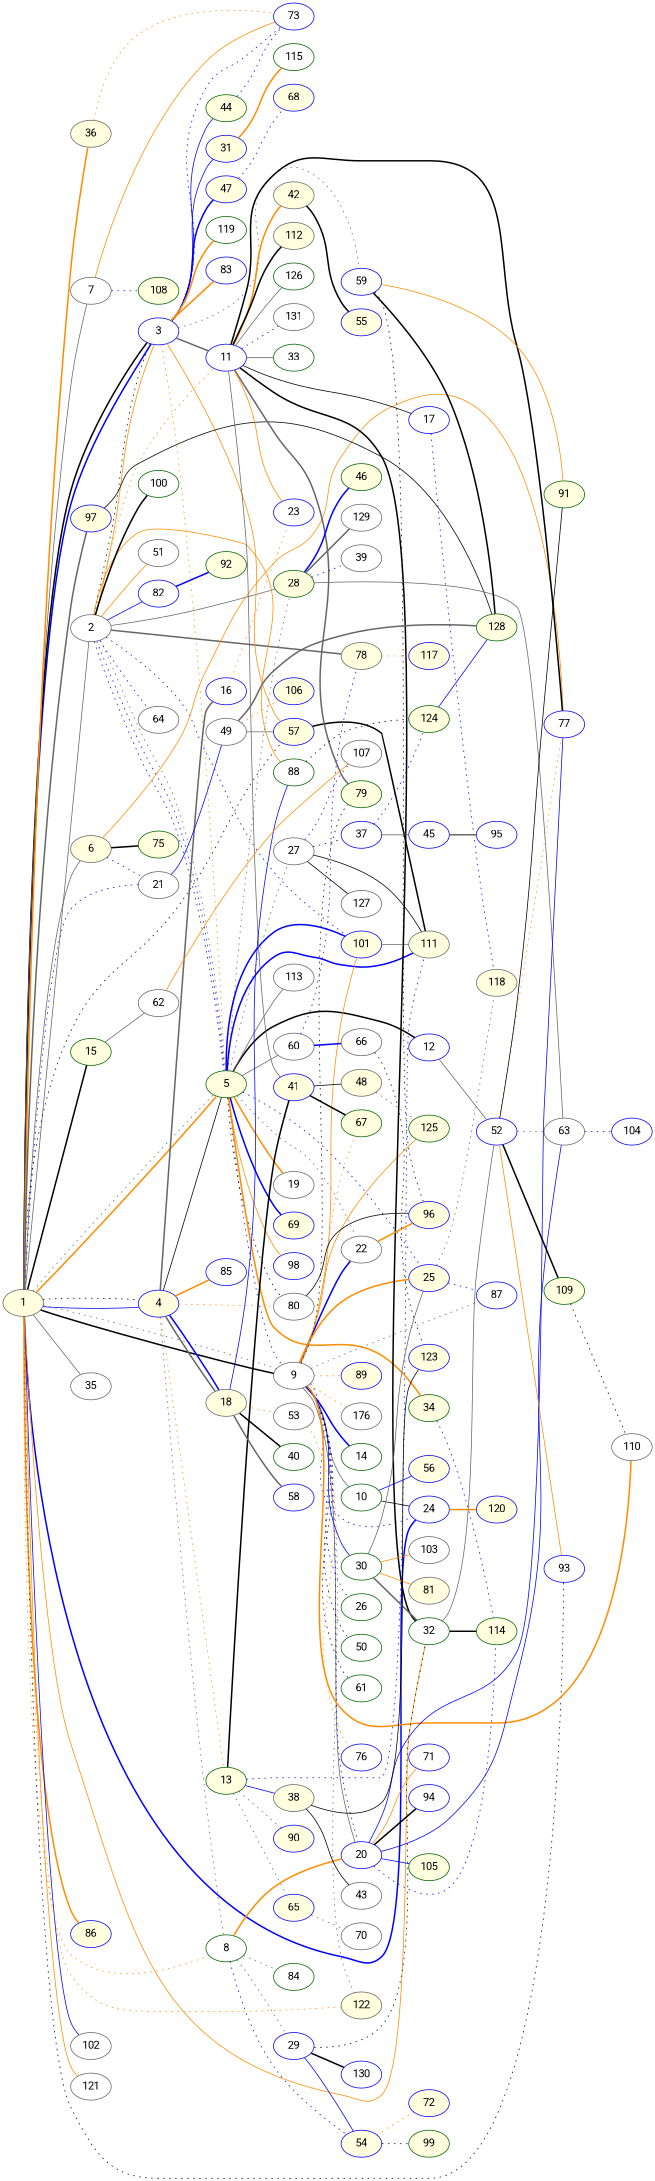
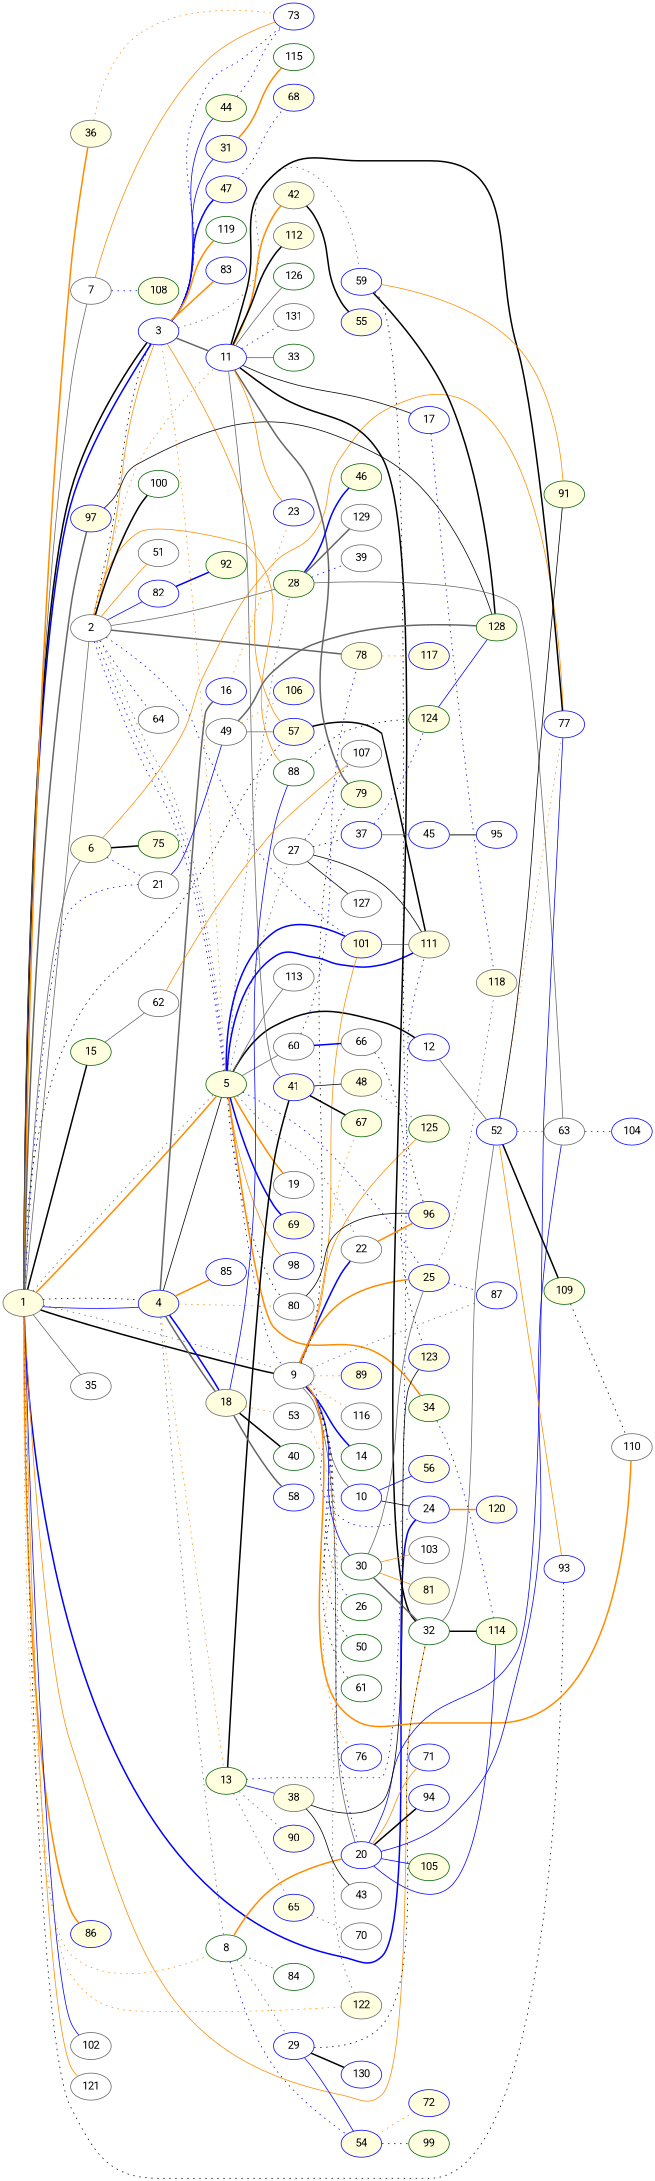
  graph {
    fontname=Roboto
    rankdir=LR
    node [color=blue fillcolor=white fontname=Roboto style=filled]
    edge [color=blue fontname=Roboto style=dotted]
    1 [color=gray40 fillcolor=lightyellow]
    2 [color=gray40]
    3
    4 [fillcolor=lightyellow]
    5 [color=darkgreen fillcolor=lightyellow]
    6 [color=gray40 fillcolor=lightyellow]
    7 [color=gray40]
    8 [color=darkgreen]
    9 [color=gray40]
    15 [color=darkgreen fillcolor=lightyellow]
    21 [color=gray40]
    24
    32 [color=darkgreen]
    35 [color=gray40]
    36 [color=gray40 fillcolor=lightyellow]
    57 [fillcolor=lightyellow]
    86 [fillcolor=lightyellow]
    93
    97 [fillcolor=lightyellow]
    102 [color=gray40]
    121 [color=gray40]
    122 [color=gray40 fillcolor=lightyellow]
    11
    28 [color=darkgreen fillcolor=lightyellow]
    51 [color=gray40]
    64 [color=gray40]
    78 [color=gray40 fillcolor=lightyellow]
    82
    88 [color=darkgreen]
    100 [color=darkgreen]
    101 [fillcolor=lightyellow]
    31 [fillcolor=lightyellow]
    44 [color=darkgreen fillcolor=lightyellow]
    47 [fillcolor=lightyellow]
    59
    73
    83
    119 [color=darkgreen]
    13 [color=darkgreen fillcolor=lightyellow]
    16
    18 [color=gray40 fillcolor=lightyellow]
    80 [color=gray40]
    85
    12
    19 [color=gray40]
    22 [color=gray40]
    25 [fillcolor=lightyellow]
    27 [color=gray40]
    34 [color=darkgreen fillcolor=lightyellow]
    60 [color=gray40]
    69 [fillcolor=lightyellow]
    98
    111 [color=gray40 fillcolor=lightyellow]
    113 [color=gray40]
    75 [color=darkgreen fillcolor=lightyellow]
    77
    108 [color=darkgreen fillcolor=lightyellow]
    20
    29
    54 [fillcolor=lightyellow]
    84 [color=darkgreen]
-   10 [color=darkgreen]
+   10
    14 [color=darkgreen]
    26 [color=darkgreen]
    30 [color=darkgreen]
    50 [color=darkgreen]
    61 [color=darkgreen]
    67 [color=darkgreen fillcolor=lightyellow]
    79 [color=darkgreen fillcolor=lightyellow]
    87
    89 [fillcolor=lightyellow]
    110 [color=gray40]
-   116 [color=gray40 label=176]
+   116 [color=gray40]
    125 [color=darkgreen fillcolor=lightyellow]
    62 [color=gray40]
    49 [color=gray40]
    120 [fillcolor=lightyellow]
    52
    114 [color=darkgreen fillcolor=lightyellow]
    128 [color=darkgreen fillcolor=lightyellow]
    17
    23
    33 [color=darkgreen]
    41 [fillcolor=lightyellow]
    42 [color=gray40 fillcolor=lightyellow]
    112 [color=gray40 fillcolor=lightyellow]
    126 [color=darkgreen]
    131 [color=gray40]
    63 [color=gray40]
    39 [color=gray40]
    46 [color=darkgreen fillcolor=lightyellow]
    129 [color=gray40]
    117 [fillcolor=lightyellow]
    92 [color=darkgreen fillcolor=lightyellow]
    124 [color=darkgreen fillcolor=lightyellow]
    115 [color=darkgreen]
    68 [fillcolor=lightyellow]
    96 [fillcolor=lightyellow]
    91 [color=darkgreen fillcolor=lightyellow]
    38 [color=gray40 fillcolor=lightyellow]
    65 [fillcolor=lightyellow]
    90 [fillcolor=lightyellow]
    40 [color=darkgreen]
    53 [color=gray40]
    58
    118 [color=gray40 fillcolor=lightyellow]
    37
    107 [color=gray40]
    127 [color=gray40]
    66 [color=gray40]
    71
    94
    105 [color=darkgreen fillcolor=lightyellow]
    130
    72 [fillcolor=lightyellow]
    99 [color=darkgreen fillcolor=lightyellow]
    56 [fillcolor=lightyellow]
    81 [color=gray40 fillcolor=lightyellow]
    103 [color=gray40]
    48 [color=gray40 fillcolor=lightyellow]
    55 [fillcolor=lightyellow]
    109 [color=darkgreen fillcolor=lightyellow]
    43 [color=gray40]
    123 [fillcolor=lightyellow]
    70 [color=gray40]
    76
    104
    106 [fillcolor=lightyellow]
    45
    95
    1 -- 2 [color=gray40 style=solid]
    1 -- 3 [style=bold]
    1 -- 3 [color=black style=bold]
    1 -- 4 [style=solid]
    1 -- 4 [color=black]
    1 -- 5 [color=darkorange style=bold]
    1 -- 5 [color=gray40]
    1 -- 6 [color=gray40 style=solid]
    1 -- 7 [color=gray40 style=solid]
    1 -- 8 [color=darkorange]
    1 -- 9 [color=black style=bold]
    1 -- 9 [color=gray40]
    1 -- 15 [color=black style=bold]
    1 -- 21
    1 -- 24 [style=bold]
    1 -- 32 [color=darkorange style=solid]
    1 -- 35 [color=gray40 style=solid]
    1 -- 36 [color=darkorange style=bold]
    1 -- 57 [color=black]
    1 -- 86 [color=darkorange style=bold]
    1 -- 93 [color=black]
    1 -- 97 [color=gray40 style=bold]
    1 -- 102 [style=solid]
    1 -- 121 [color=darkorange style=solid]
    1 -- 122 [color=darkorange]
    2 -- 3 [color=darkorange style=solid]
    2 -- 3 [color=black]
    2 -- 5
    2 -- 5
    2 -- 5 [color=gray40]
    2 -- 11 [color=darkorange]
    2 -- 28 [color=gray40 style=solid]
    2 -- 51 [color=darkorange style=solid]
    2 -- 64
    2 -- 78 [color=gray40 style=bold]
    2 -- 82 [style=solid]
    2 -- 88 [color=darkorange style=solid]
    2 -- 100 [color=black style=bold]
    2 -- 101
    3 -- 5 [color=darkorange]
    3 -- 57 [color=darkorange style=solid]
    3 -- 11 [color=gray40 style=bold]
    3 -- 31 [style=solid]
    3 -- 44 [style=solid]
    3 -- 47 [style=bold]
    3 -- 59 [color=gray40]
    3 -- 73
    3 -- 83 [color=darkorange style=bold]
    3 -- 119 [color=darkorange style=bold]
    4 -- 5 [color=black style=solid]
    4 -- 8 [color=gray40]
    4 -- 13 [color=darkorange]
    4 -- 16 [color=gray40 style=bold]
    4 -- 18 [color=gray40 style=bold]
    4 -- 18 [style=bold]
    4 -- 80 [color=darkorange]
    4 -- 85 [color=darkorange style=bold]
    5 -- 9
    5 -- 28 [color=gray40]
    5 -- 101 [style=bold]
    5 -- 80 [color=black]
    5 -- 12 [color=black style=bold]
    5 -- 19 [color=darkorange style=bold]
    5 -- 22 [color=gray40]
    5 -- 25
    5 -- 27 [color=gray40]
    5 -- 34 [color=darkorange style=bold]
    5 -- 60 [color=gray40 style=solid]
    5 -- 69 [style=bold]
    5 -- 98 [color=darkorange style=solid]
    5 -- 111 [style=bold]
    5 -- 113 [color=gray40 style=solid]
    6 -- 21
    6 -- 75 [color=black style=bold]
    6 -- 77 [color=darkorange style=solid]
    7 -- 73 [color=darkorange style=solid]
    7 -- 108
    8 -- 20 [color=darkorange style=bold]
    8 -- 29 [color=gray40]
    8 -- 54
    8 -- 84 [color=gray40]
    9 -- 24
    9 -- 122 [color=gray40]
    9 -- 101 [color=darkorange style=solid]
    9 -- 22 [style=bold]
    9 -- 25 [color=darkorange style=bold]
    9 -- 20 [color=gray40 style=solid]
    9 -- 20
    9 -- 10 [color=gray40 style=solid]
    9 -- 14 [style=bold]
    9 -- 26
    9 -- 30 [style=solid]
    9 -- 50 [color=black]
    9 -- 61 [color=black]
    9 -- 67 [color=darkorange]
    9 -- 79 [color=black]
    9 -- 87 [color=gray40]
    9 -- 89 [color=darkorange]
    9 -- 110 [color=darkorange style=bold]
    9 -- 116 [color=darkorange]
    9 -- 125 [color=darkorange style=solid]
    15 -- 62 [color=gray40 style=solid]
    21 -- 49 [style=solid]
    24 -- 120 [color=darkorange style=bold]
    32 -- 52 [color=gray40 style=solid]
    32 -- 114 [color=black style=bold]
    36 -- 73 [color=darkorange]
    57 -- 111 [color=black style=bold]
    97 -- 128 [color=black style=solid]
    11 -- 32 [color=black style=bold]
    11 -- 77 [color=black style=bold]
    11 -- 79 [color=gray40 style=bold]
    11 -- 17 [color=black style=solid]
    11 -- 23 [color=darkorange style=solid]
    11 -- 33 [color=gray40 style=solid]
    11 -- 41 [color=gray40 style=solid]
    11 -- 42 [color=darkorange style=bold]
    11 -- 112 [color=black style=bold]
    11 -- 126 [color=gray40 style=solid]
    11 -- 131
    28 -- 63 [color=gray40 style=solid]
    28 -- 39
    28 -- 46 [style=bold]
    28 -- 129 [color=gray40 style=bold]
    78 -- 117 [color=darkorange]
    82 -- 92 [style=bold]
    88 -- 124 [color=black]
    101 -- 111 [color=gray40 style=solid]
    31 -- 115 [color=darkorange style=bold]
    44 -- 73
    47 -- 68
    59 -- 128 [color=black style=bold]
    59 -- 96 [color=black]
    59 -- 91 [color=darkorange style=solid]
    13 -- 111
    13 -- 41 [color=black style=bold]
    13 -- 38 [style=solid]
    13 -- 65 [color=gray40]
    13 -- 90 [color=gray40]
    16 -- 23 [color=darkorange]
    18 -- 88 [style=solid]
    18 -- 40 [color=black style=bold]
    18 -- 53 [color=darkorange]
    18 -- 58 [color=gray40 style=bold]
    80 -- 96 [color=black style=solid]
    12 -- 52 [color=gray40 style=solid]
    22 -- 96 [color=darkorange style=bold]
    25 -- 87
    25 -- 118 [color=gray40]
    27 -- 111 [color=black style=solid]
    27 -- 37 [color=black]
    27 -- 107
    27 -- 127 [color=black style=solid]
    34 -- 114
    60 -- 78
    60 -- 66 [style=bold]
    20 -- 77 [style=solid]
-   20 -- 114
+   20 -- 114 [style=solid]
    20 -- 63 [style=solid]
    20 -- 71 [color=darkorange style=solid]
    20 -- 94 [color=black style=bold]
    20 -- 105 [style=solid]
    29 -- 32 [color=black]
    29 -- 54 [style=solid]
    29 -- 130 [color=black style=bold]
    54 -- 72 [color=darkorange]
    54 -- 99 [color=black]
    10 -- 24 [color=black style=solid]
    10 -- 56 [style=solid]
    30 -- 32 [color=gray40 style=bold]
    30 -- 25 [color=gray40 style=solid]
    30 -- 81 [color=darkorange style=solid]
    30 -- 103 [color=darkorange style=solid]
    62 -- 107 [color=darkorange style=solid]
    49 -- 57 [color=gray40 style=solid]
    49 -- 128 [color=gray40 style=bold]
    49 -- 106 [color=darkorange]
    52 -- 93 [color=darkorange style=solid]
    52 -- 77 [color=darkorange]
    52 -- 63 [color=gray40]
    52 -- 91 [color=black style=solid]
    52 -- 109 [color=black style=bold]
    17 -- 118
    41 -- 67 [color=black style=bold]
    41 -- 48 [color=black style=solid]
    42 -- 55 [color=black style=bold]
    63 -- 104
    124 -- 128 [style=solid]
    38 -- 43 [color=black style=solid]
    38 -- 123 [color=black style=solid]
    65 -- 70 [color=gray40]
    53 -- 76 [color=darkorange]
    37 -- 124
    37 -- 45 [color=gray40 style=solid]
    66 -- 123 [color=black]
    48 -- 125 [color=gray40]
    109 -- 110 [color=black]
    45 -- 95 [color=gray40 style=bold]
  }
